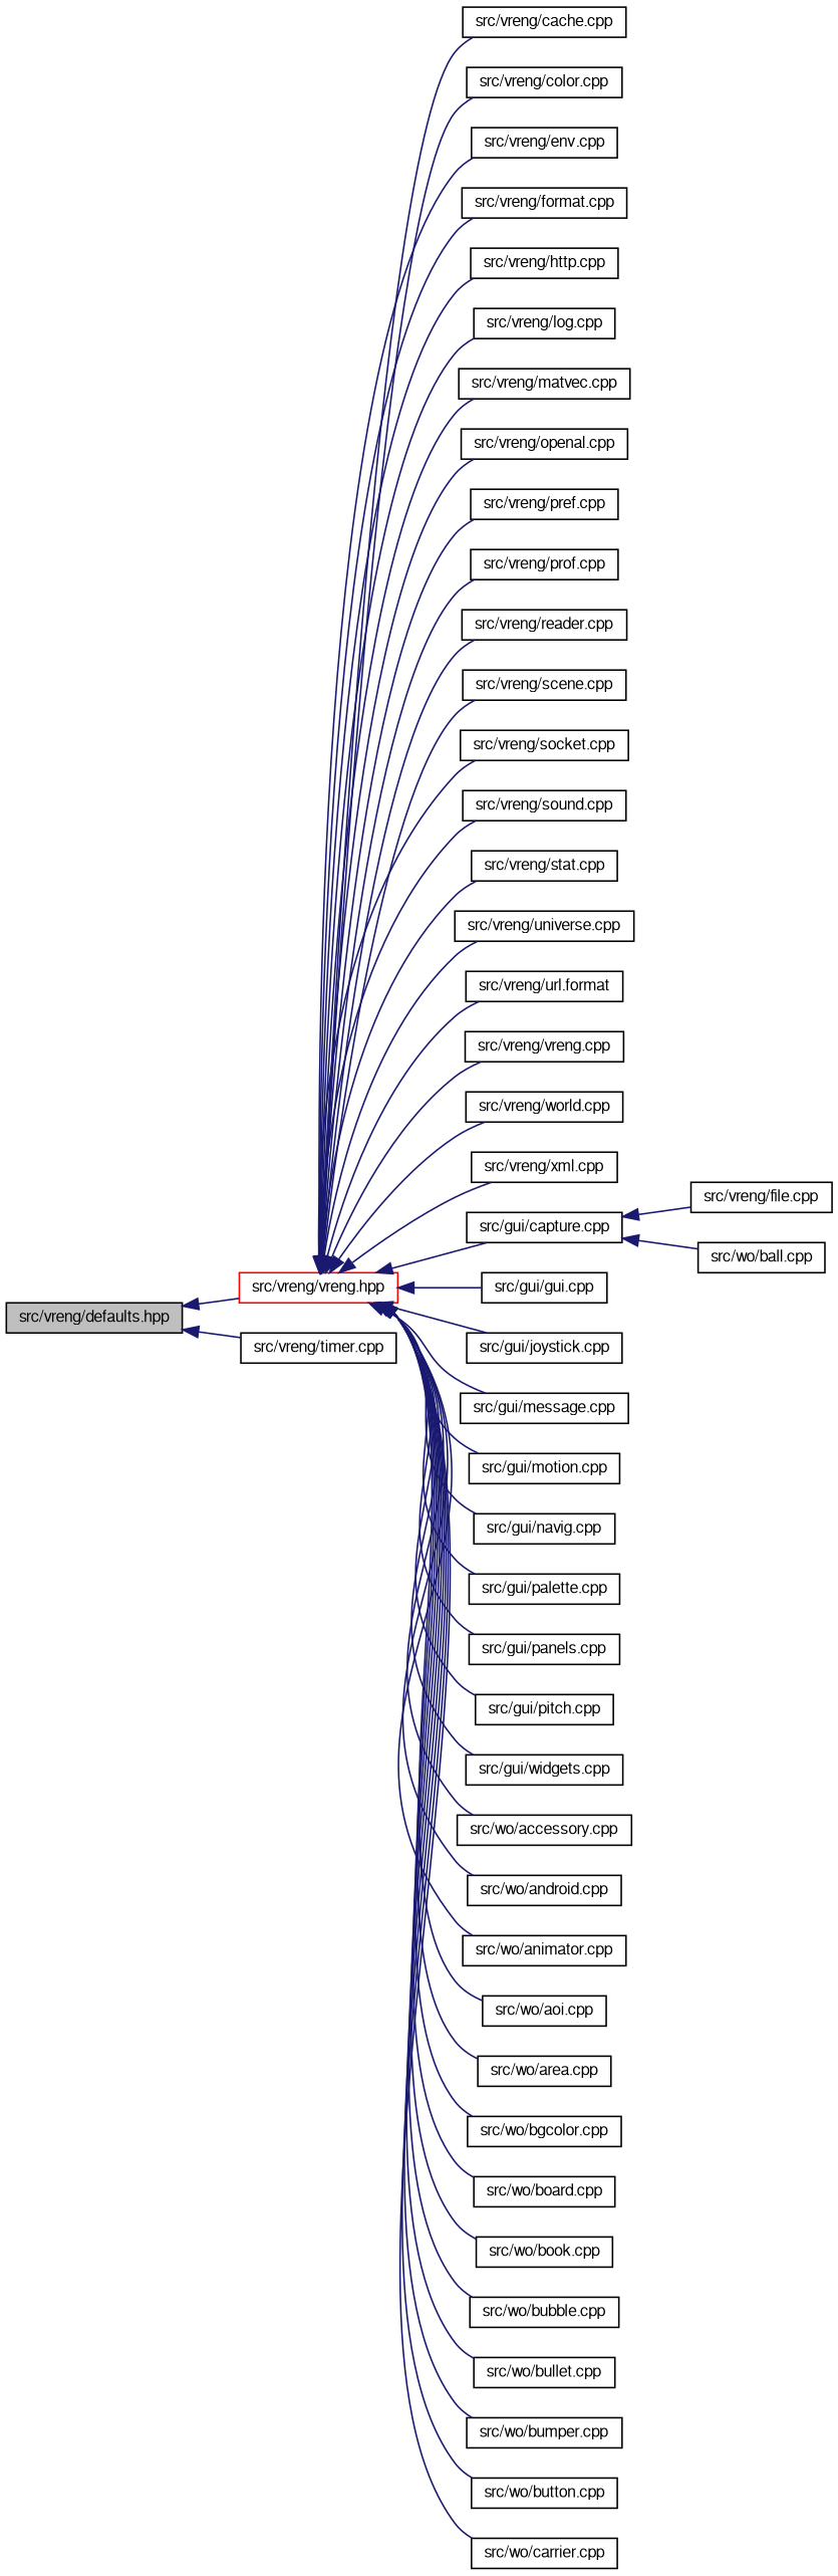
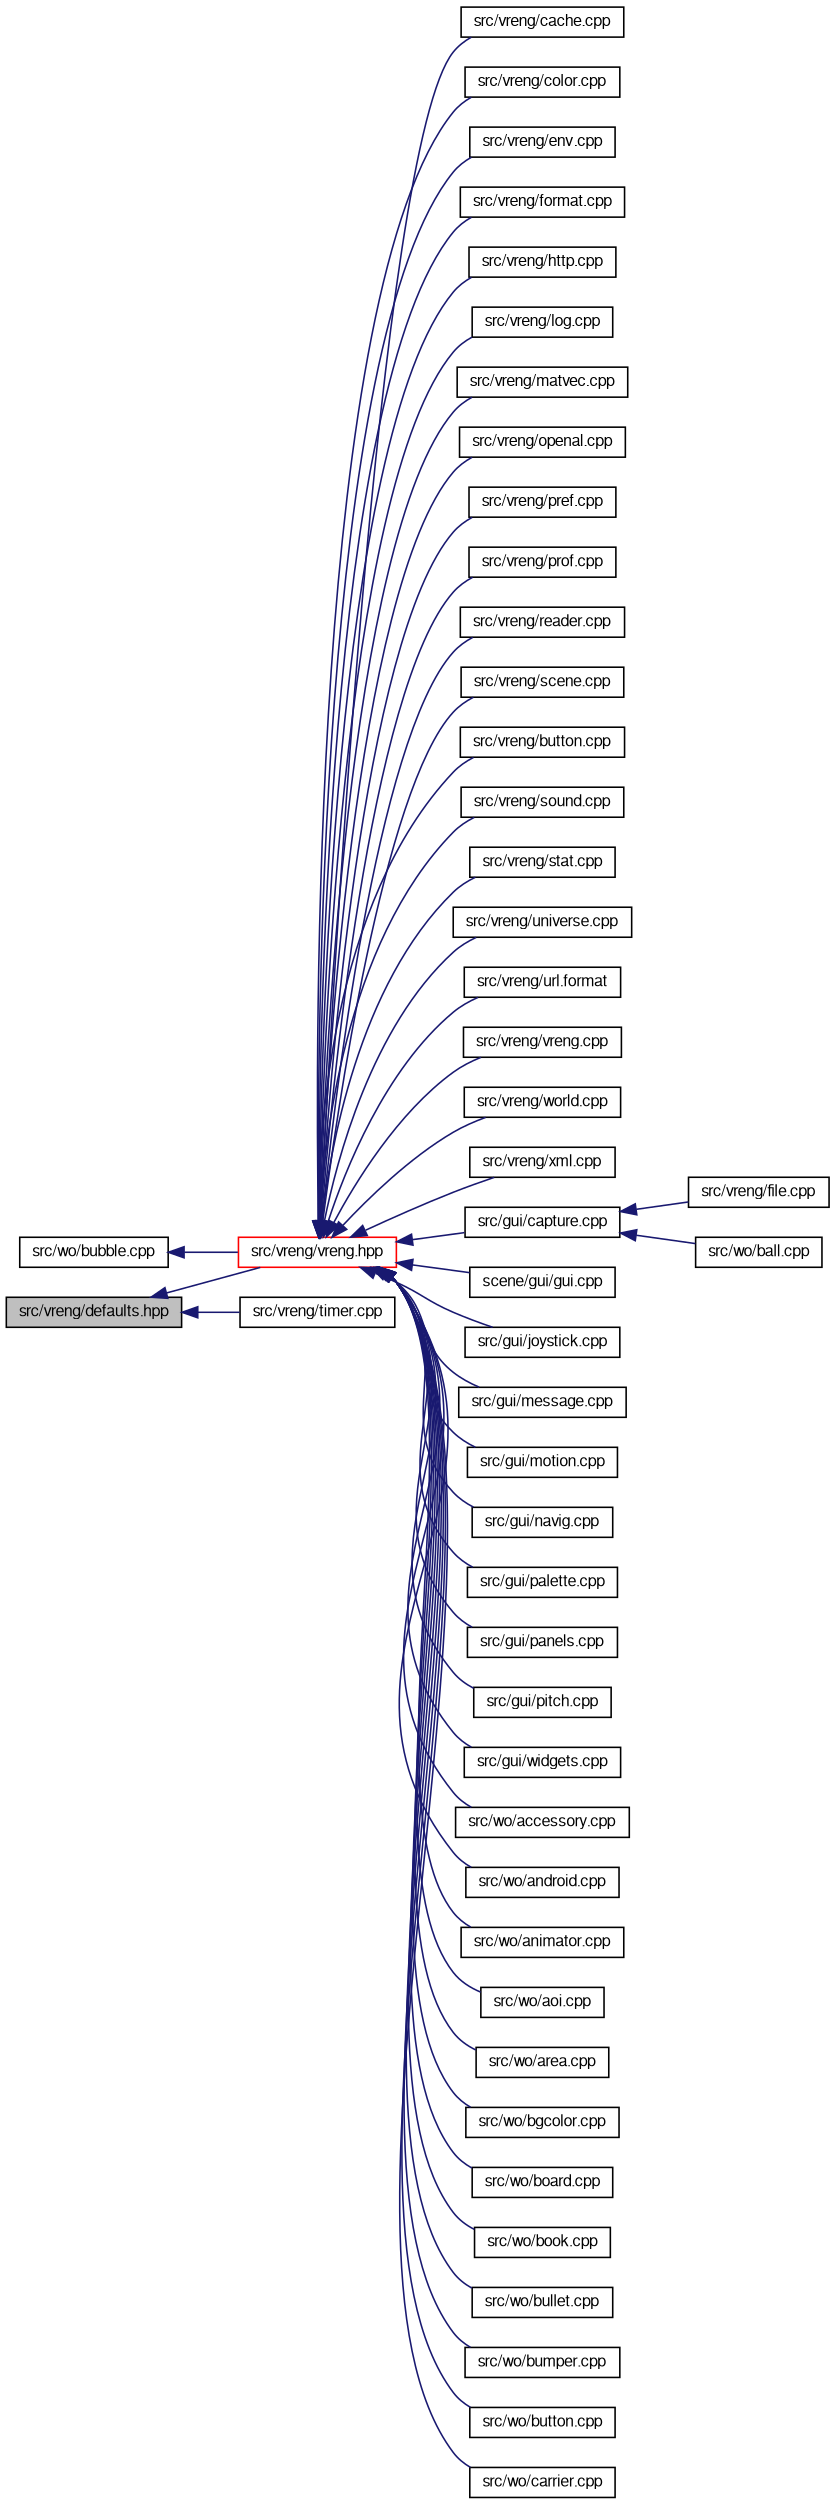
  digraph {
    rankdir=LR
    node [color=black fontname=FreeSans fontsize=10 shape=record]
    edge [color=midnightblue dir=back fontname=FreeSans fontsize=10 labelfontname=FreeSans labelfontsize=10 style=solid]
    n1 [fillcolor=grey75 fontcolor=black height=0.2 label="src/vreng/defaults.hpp" style=filled width=0.4]
    n2 [color=red height=0.2 label="src/vreng/vreng.hpp" width=0.4]
    n3 [height=0.2 label="src/vreng/timer.cpp" width=0.4]
    n4 [height=0.2 label="src/vreng/cache.cpp" width=0.4]
    n5 [height=0.2 label="src/vreng/color.cpp" width=0.4]
    n6 [height=0.2 label="src/vreng/env.cpp" width=0.4]
    n7 [height=0.2 label="src/vreng/format.cpp" width=0.4]
    n8 [height=0.2 label="src/vreng/http.cpp" width=0.4]
    n9 [height=0.2 label="src/vreng/log.cpp" width=0.4]
    n10 [height=0.2 label="src/vreng/matvec.cpp" width=0.4]
    n11 [height=0.2 label="src/vreng/openal.cpp" width=0.4]
    n12 [height=0.2 label="src/vreng/pref.cpp" width=0.4]
    n13 [height=0.2 label="src/vreng/prof.cpp" width=0.4]
    n14 [height=0.2 label="src/vreng/reader.cpp" width=0.4]
    n15 [height=0.2 label="src/vreng/scene.cpp" width=0.4]
-   n16 [height=0.2 label="src/vreng/socket.cpp" width=0.4]
+   n16 [height=0.2 label="src/vreng/button.cpp" width=0.4]
    n17 [height=0.2 label="src/vreng/sound.cpp" width=0.4]
    n18 [height=0.2 label="src/vreng/stat.cpp" width=0.4]
    n19 [height=0.2 label="src/vreng/universe.cpp" width=0.4]
    n20 [height=0.2 label="src/vreng/url.format" width=0.4]
    n21 [height=0.2 label="src/vreng/vreng.cpp" width=0.4]
    n22 [height=0.2 label="src/vreng/world.cpp" width=0.4]
    n23 [height=0.2 label="src/vreng/xml.cpp" width=0.4]
    n24 [height=0.2 label="src/gui/capture.cpp" width=0.4]
-   n25 [height=0.2 label="src/gui/gui.cpp" width=0.4]
+   n25 [height=0.2 label="scene/gui/gui.cpp" width=0.4]
    n26 [height=0.2 label="src/gui/joystick.cpp" width=0.4]
    n27 [height=0.2 label="src/gui/message.cpp" width=0.4]
    n28 [height=0.2 label="src/gui/motion.cpp" width=0.4]
    n29 [height=0.2 label="src/gui/navig.cpp" width=0.4]
    n30 [height=0.2 label="src/gui/palette.cpp" width=0.4]
    n31 [height=0.2 label="src/gui/panels.cpp" width=0.4]
    n32 [height=0.2 label="src/gui/pitch.cpp" width=0.4]
    n33 [height=0.2 label="src/gui/widgets.cpp" width=0.4]
    n34 [height=0.2 label="src/wo/accessory.cpp" width=0.4]
    n35 [height=0.2 label="src/wo/android.cpp" width=0.4]
    n36 [height=0.2 label="src/wo/animator.cpp" width=0.4]
    n37 [height=0.2 label="src/wo/aoi.cpp" width=0.4]
    n38 [height=0.2 label="src/wo/area.cpp" width=0.4]
    n39 [height=0.2 label="src/wo/bgcolor.cpp" width=0.4]
    n40 [height=0.2 label="src/wo/board.cpp" width=0.4]
    n41 [height=0.2 label="src/wo/book.cpp" width=0.4]
    n42 [height=0.2 label="src/wo/bubble.cpp" width=0.4]
    n43 [height=0.2 label="src/wo/bullet.cpp" width=0.4]
    n44 [height=0.2 label="src/wo/bumper.cpp" width=0.4]
    n45 [height=0.2 label="src/wo/button.cpp" width=0.4]
    n46 [height=0.2 label="src/wo/carrier.cpp" width=0.4]
    n47 [height=0.2 label="src/vreng/file.cpp" width=0.4]
    n48 [height=0.2 label="src/wo/ball.cpp" width=0.4]
    n1 -> n2
    n1 -> n3
    n2 -> n4
    n2 -> n5
    n2 -> n6
    n2 -> n7
    n2 -> n8
    n2 -> n9
    n2 -> n10
    n2 -> n11
    n2 -> n12
    n2 -> n13
    n2 -> n14
    n2 -> n15
    n2 -> n16
    n2 -> n17
    n2 -> n18
    n2 -> n19
    n2 -> n20
    n2 -> n21
    n2 -> n22
    n2 -> n23
    n2 -> n24
    n2 -> n25
    n2 -> n26
    n2 -> n27
    n2 -> n28
    n2 -> n29
    n2 -> n30
    n2 -> n31
    n2 -> n32
    n2 -> n33
    n2 -> n34
    n2 -> n35
    n2 -> n36
    n2 -> n37
    n2 -> n38
    n2 -> n39
    n2 -> n40
    n2 -> n41
-   n2 -> n42
+   n42 -> n2
    n2 -> n43
    n2 -> n44
    n2 -> n45
    n2 -> n46
    n24 -> n47
    n24 -> n48
  }
